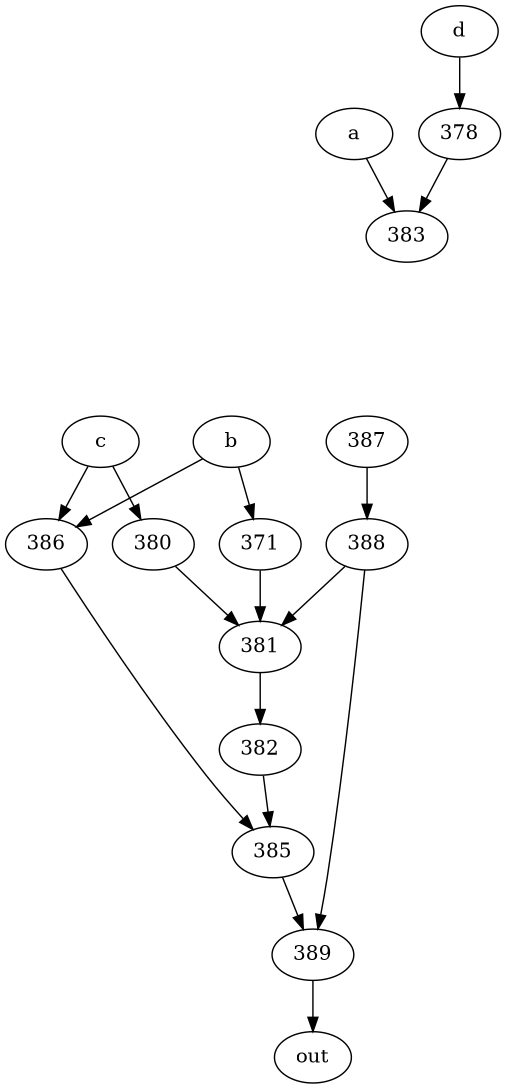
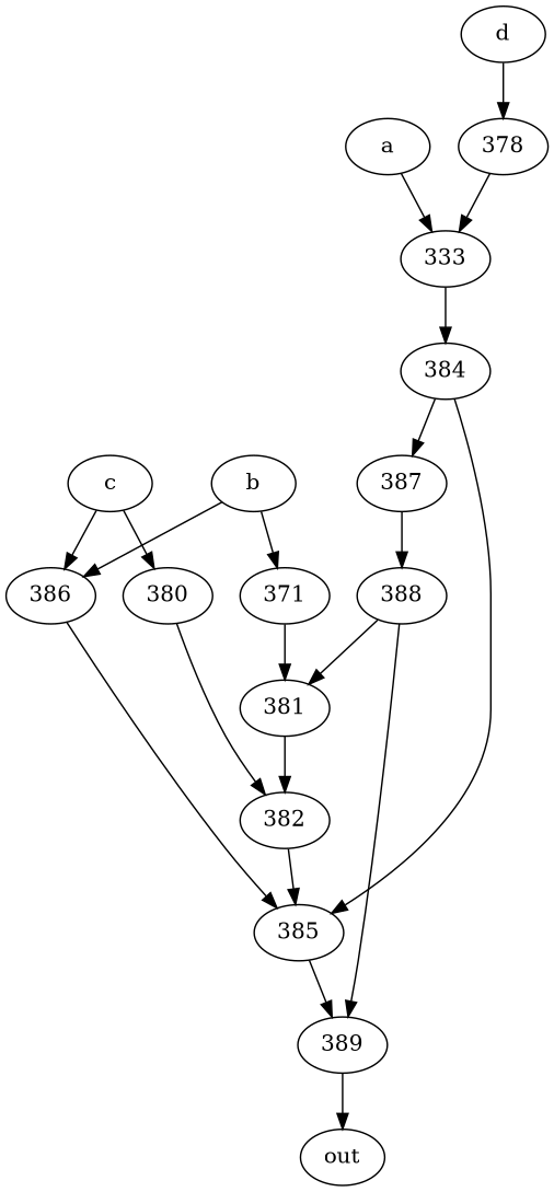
  strict digraph {
    389
    out
    a
-   383
+   383 [label=333]
+   384
    387
    385
    388
    381
    n10 [label=371]
    b
    386
    382
    c
    380
    d
    378
    389 -> out
    a -> 383
+   383 -> 384
+   384 -> 387
+   384 -> 385
    387 -> 388
    385 -> 389
    388 -> 389
    388 -> 381
    381 -> 382
    n10 -> 381
    b -> n10
    b -> 386
    386 -> 385
    382 -> 385
    c -> 386
    c -> 380
-   380 -> 381
+   380 -> 382
    d -> 378
    378 -> 383
  }
